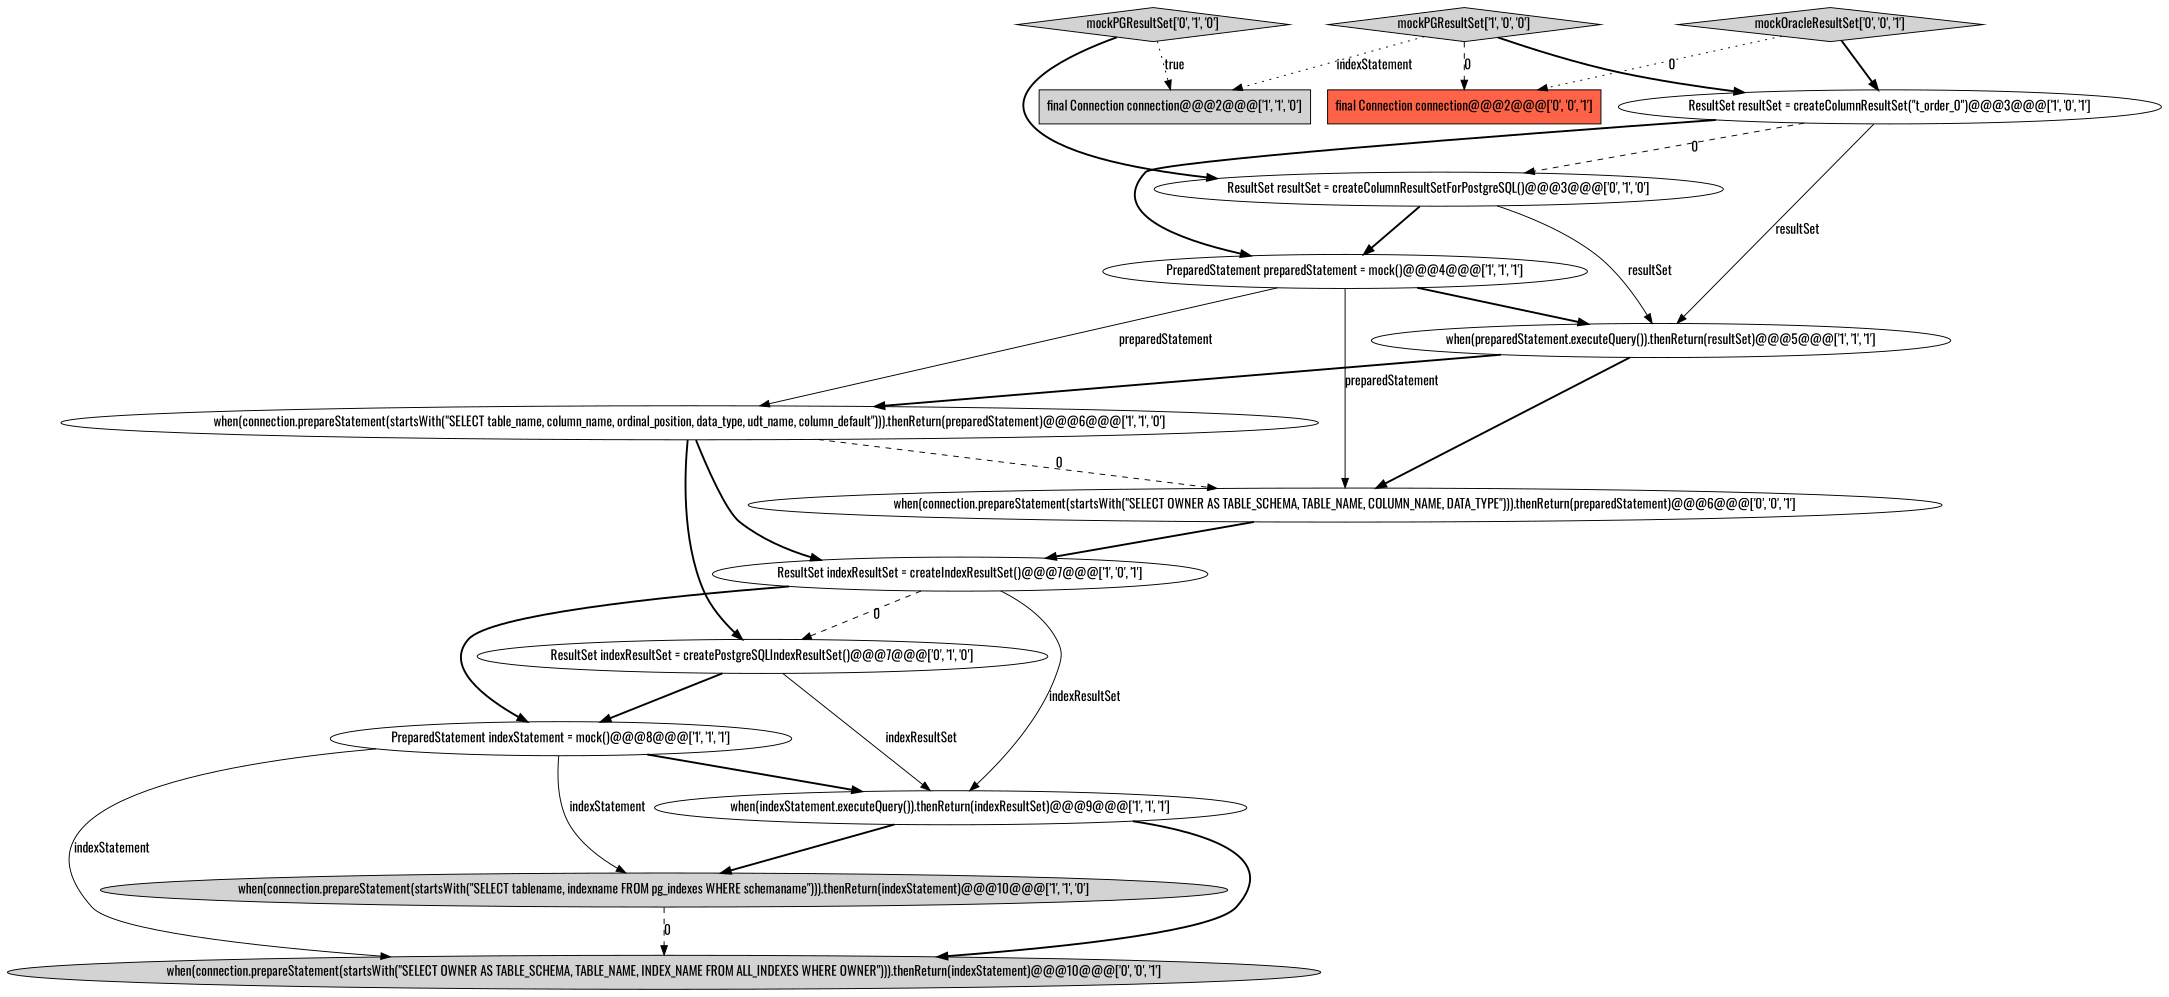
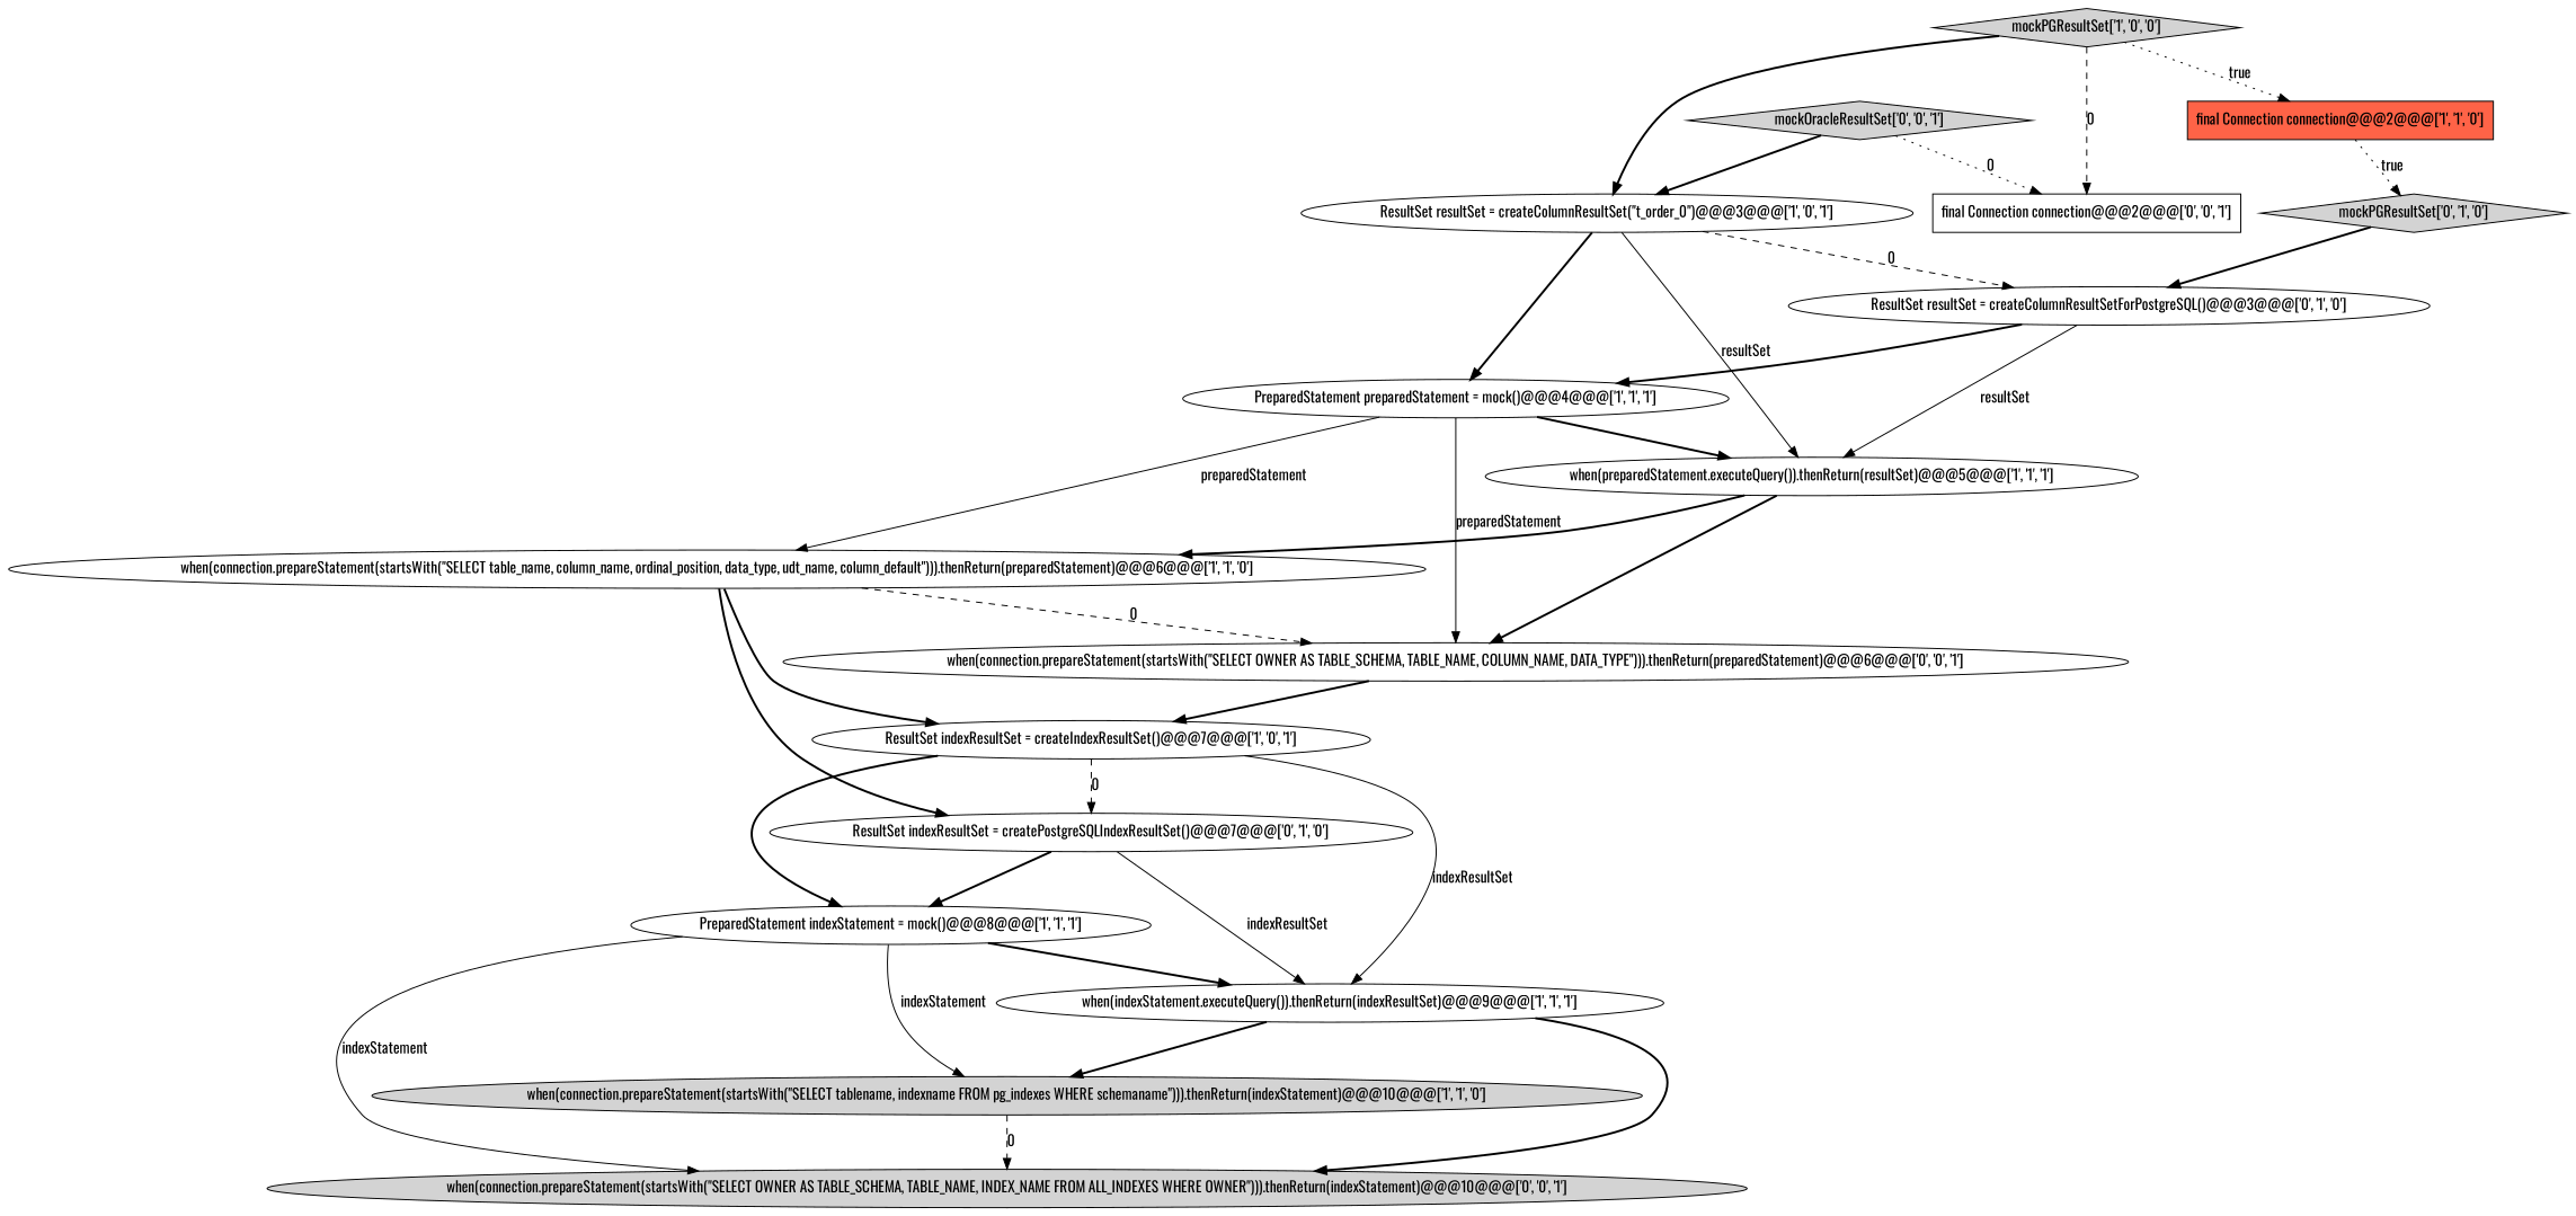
  digraph {
    fontname=Oswald
    node [fillcolor=white fontname=Oswald shape=ellipse style=filled]
    edge [fontname=Oswald style=bold]
    n1 [label="when(indexStatement.executeQuery()).thenReturn(indexResultSet)@@@9@@@['1', '1', '1']"]
    n2 [fillcolor=lightgray label="when(connection.prepareStatement(startsWith(\"SELECT OWNER AS TABLE_SCHEMA, TABLE_NAME, INDEX_NAME FROM ALL_INDEXES WHERE OWNER\"))).thenReturn(indexStatement)@@@10@@@['0', '0', '1']"]
    n3 [fillcolor=lightgray label="when(connection.prepareStatement(startsWith(\"SELECT tablename, indexname FROM pg_indexes WHERE schemaname\"))).thenReturn(indexStatement)@@@10@@@['1', '1', '0']"]
    n4 [label="PreparedStatement preparedStatement = mock()@@@4@@@['1', '1', '1']"]
    n5 [label="when(preparedStatement.executeQuery()).thenReturn(resultSet)@@@5@@@['1', '1', '1']"]
    n6 [label="when(connection.prepareStatement(startsWith(\"SELECT OWNER AS TABLE_SCHEMA, TABLE_NAME, COLUMN_NAME, DATA_TYPE\"))).thenReturn(preparedStatement)@@@6@@@['0', '0', '1']"]
    n7 [label="when(connection.prepareStatement(startsWith(\"SELECT table_name, column_name, ordinal_position, data_type, udt_name, column_default\"))).thenReturn(preparedStatement)@@@6@@@['1', '1', '0']"]
    n8 [label="ResultSet indexResultSet = createIndexResultSet()@@@7@@@['1', '0', '1']"]
    n9 [label="ResultSet indexResultSet = createPostgreSQLIndexResultSet()@@@7@@@['0', '1', '0']"]
    n10 [label="ResultSet resultSet = createColumnResultSetForPostgreSQL()@@@3@@@['0', '1', '0']"]
    n11 [label="PreparedStatement indexStatement = mock()@@@8@@@['1', '1', '1']"]
-   n12 [fillcolor=lightgray label="final Connection connection@@@2@@@['1', '1', '0']" shape=box]
-   n13 [fillcolor=tomato label="final Connection connection@@@2@@@['0', '0', '1']" shape=box]
+   n12 [fillcolor=tomato label="final Connection connection@@@2@@@['1', '1', '0']" shape=box]
+   n13 [label="final Connection connection@@@2@@@['0', '0', '1']" shape=box]
    n14 [fillcolor=lightgray label="mockPGResultSet['1', '0', '0']" shape=diamond]
    n15 [label="ResultSet resultSet = createColumnResultSet(\"t_order_0\")@@@3@@@['1', '0', '1']"]
    n16 [fillcolor=lightgray label="mockPGResultSet['0', '1', '0']" shape=diamond]
    n17 [fillcolor=lightgray label="mockOracleResultSet['0', '0', '1']" shape=diamond]
    n1 -> n2
    n1 -> n3
    n3 -> n2 [label=0 style=dashed]
    n4 -> n5
    n4 -> n6 [label=preparedStatement style=solid]
    n4 -> n7 [label=preparedStatement style=solid]
    n5 -> n6
    n5 -> n7
    n6 -> n8
    n7 -> n6 [label=0 style=dashed]
    n7 -> n8
    n7 -> n9
    n8 -> n1 [label=indexResultSet style=solid]
    n8 -> n9 [label=0 style=dashed]
    n8 -> n11
    n9 -> n1 [label=indexResultSet style=solid]
    n9 -> n11
    n10 -> n4
    n10 -> n5 [label=resultSet style=solid]
    n11 -> n1
    n11 -> n2 [label=indexStatement style=solid]
    n11 -> n3 [label=indexStatement style=solid]
-   n14 -> n12 [label=indexStatement style=dotted]
+   n14 -> n12 [label=true style=dotted]
    n14 -> n13 [label=0 style=dashed]
    n14 -> n15
    n15 -> n4
    n15 -> n5 [label=resultSet style=solid]
    n15 -> n10 [label=0 style=dashed]
    n16 -> n10
-   n16 -> n12 [label=true style=dotted]
+   n12 -> n16 [label=true style=dotted]
    n17 -> n13 [label=0 style=dotted]
    n17 -> n15
  }
